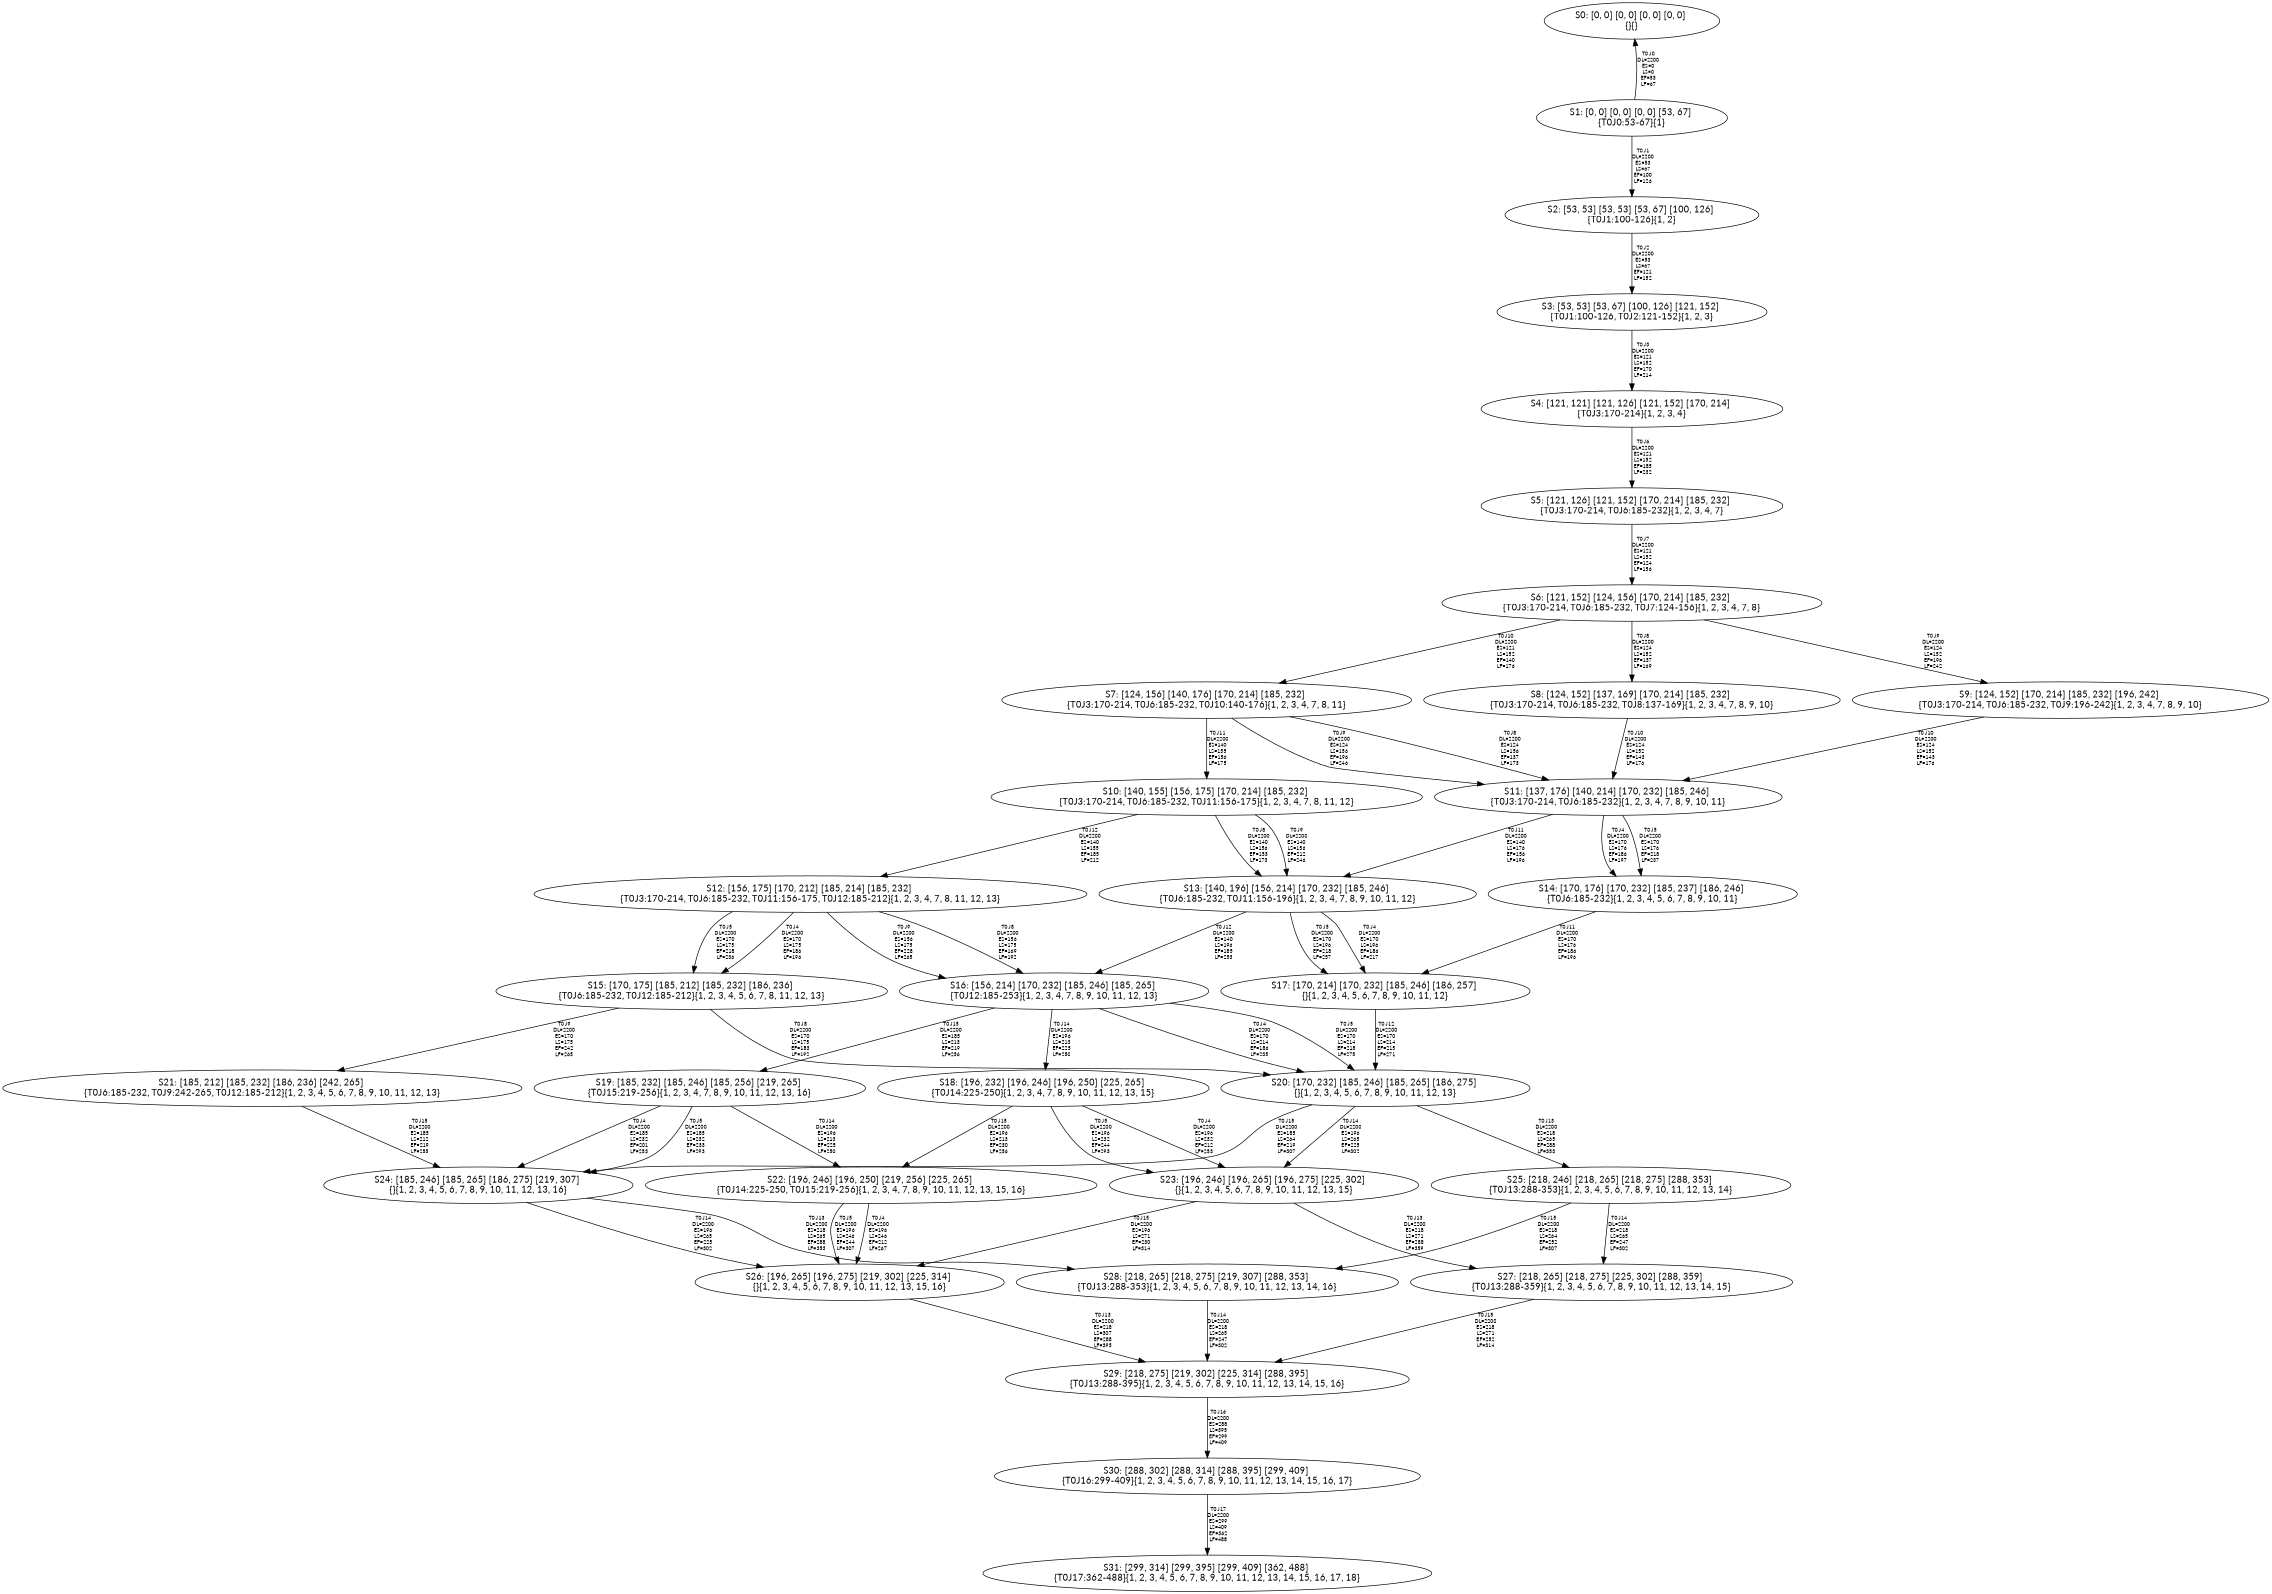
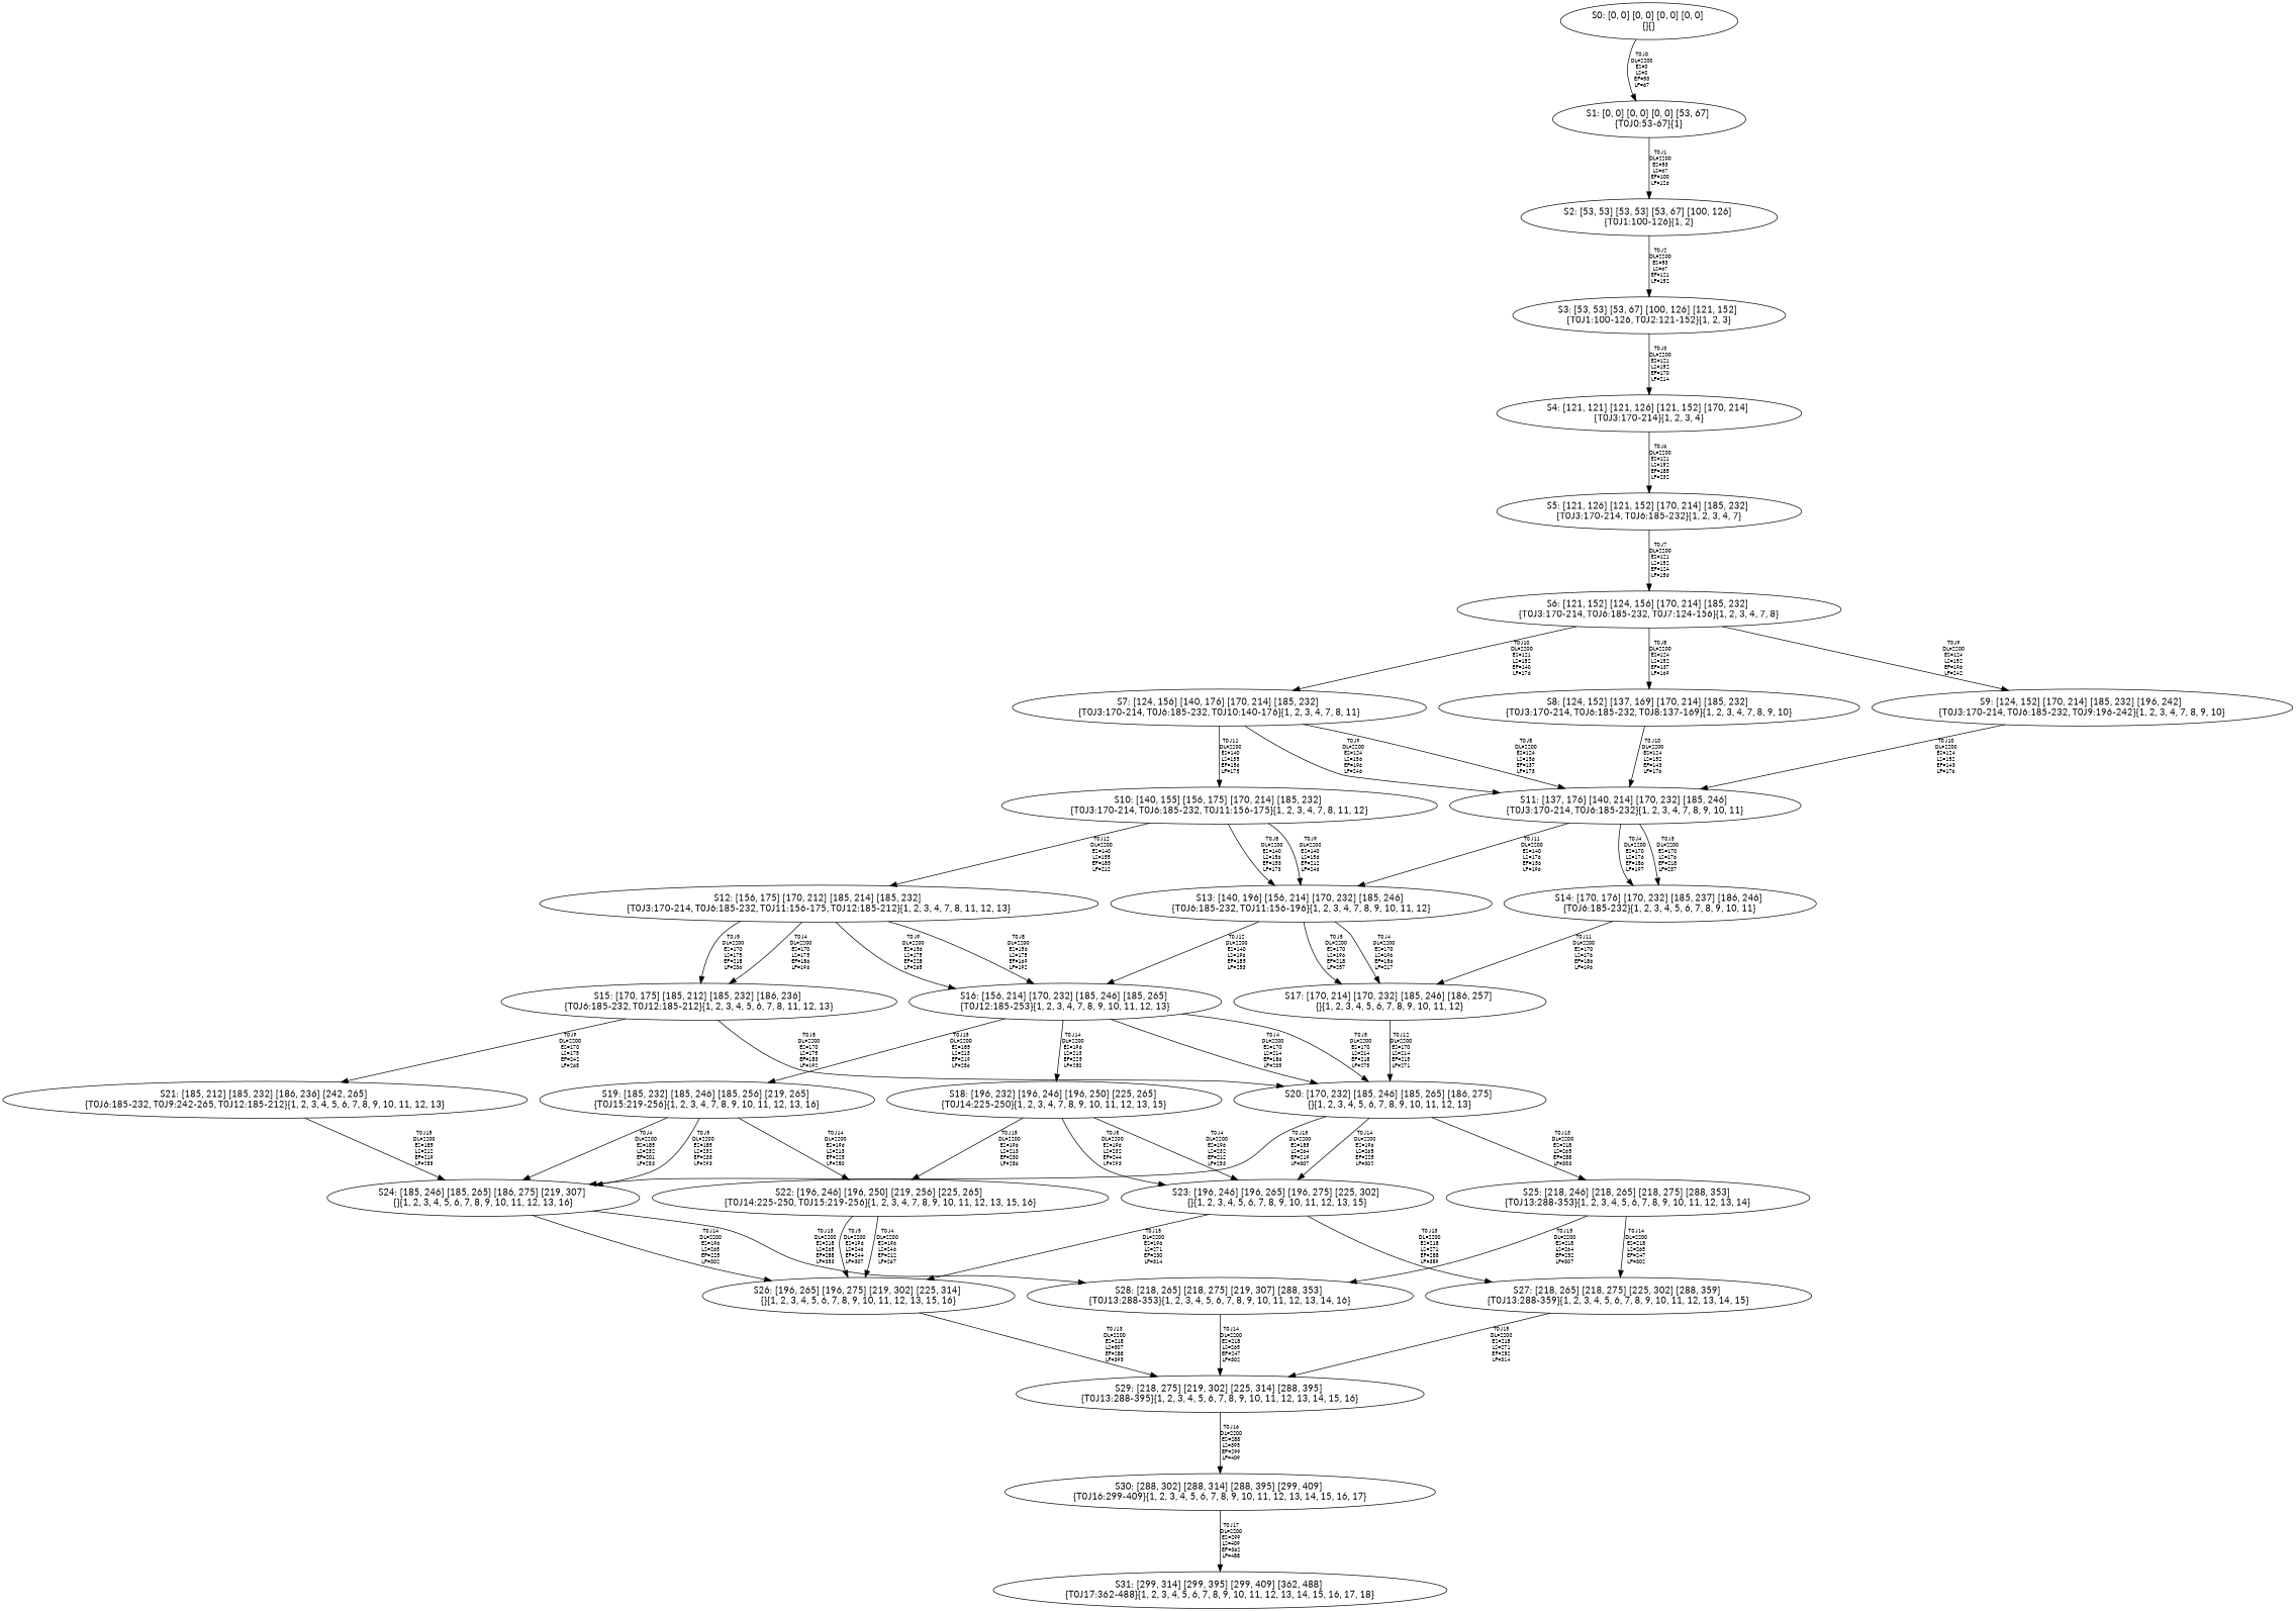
  digraph {
    fontname=Lato
    node [fontname=Lato]
    edge [fontsize=8 fontname=Lato]
    n1 [label="S0: [0, 0] [0, 0] [0, 0] [0, 0] \n{}{}"]
    n2 [label="S1: [0, 0] [0, 0] [0, 0] [53, 67] \n{T0J0:53-67}{1}"]
    n3 [label="S2: [53, 53] [53, 53] [53, 67] [100, 126] \n{T0J1:100-126}{1, 2}"]
    n4 [label="S3: [53, 53] [53, 67] [100, 126] [121, 152] \n{T0J1:100-126, T0J2:121-152}{1, 2, 3}"]
    n5 [label="S4: [121, 121] [121, 126] [121, 152] [170, 214] \n{T0J3:170-214}{1, 2, 3, 4}"]
    n6 [label="S5: [121, 126] [121, 152] [170, 214] [185, 232] \n{T0J3:170-214, T0J6:185-232}{1, 2, 3, 4, 7}"]
    n7 [label="S6: [121, 152] [124, 156] [170, 214] [185, 232] \n{T0J3:170-214, T0J6:185-232, T0J7:124-156}{1, 2, 3, 4, 7, 8}"]
    n8 [label="S7: [124, 156] [140, 176] [170, 214] [185, 232] \n{T0J3:170-214, T0J6:185-232, T0J10:140-176}{1, 2, 3, 4, 7, 8, 11}"]
    n9 [label="S8: [124, 152] [137, 169] [170, 214] [185, 232] \n{T0J3:170-214, T0J6:185-232, T0J8:137-169}{1, 2, 3, 4, 7, 8, 9, 10}"]
    n10 [label="S9: [124, 152] [170, 214] [185, 232] [196, 242] \n{T0J3:170-214, T0J6:185-232, T0J9:196-242}{1, 2, 3, 4, 7, 8, 9, 10}"]
    n11 [label="S10: [140, 155] [156, 175] [170, 214] [185, 232] \n{T0J3:170-214, T0J6:185-232, T0J11:156-175}{1, 2, 3, 4, 7, 8, 11, 12}"]
    n12 [label="S11: [137, 176] [140, 214] [170, 232] [185, 246] \n{T0J3:170-214, T0J6:185-232}{1, 2, 3, 4, 7, 8, 9, 10, 11}"]
    n13 [label="S12: [156, 175] [170, 212] [185, 214] [185, 232] \n{T0J3:170-214, T0J6:185-232, T0J11:156-175, T0J12:185-212}{1, 2, 3, 4, 7, 8, 11, 12, 13}"]
    n14 [label="S13: [140, 196] [156, 214] [170, 232] [185, 246] \n{T0J6:185-232, T0J11:156-196}{1, 2, 3, 4, 7, 8, 9, 10, 11, 12}"]
    n15 [label="S14: [170, 176] [170, 232] [185, 237] [186, 246] \n{T0J6:185-232}{1, 2, 3, 4, 5, 6, 7, 8, 9, 10, 11}"]
    n16 [label="S15: [170, 175] [185, 212] [185, 232] [186, 236] \n{T0J6:185-232, T0J12:185-212}{1, 2, 3, 4, 5, 6, 7, 8, 11, 12, 13}"]
    n17 [label="S16: [156, 214] [170, 232] [185, 246] [185, 265] \n{T0J12:185-253}{1, 2, 3, 4, 7, 8, 9, 10, 11, 12, 13}"]
    n18 [label="S17: [170, 214] [170, 232] [185, 246] [186, 257] \n{}{1, 2, 3, 4, 5, 6, 7, 8, 9, 10, 11, 12}"]
    n19 [label="S20: [170, 232] [185, 246] [185, 265] [186, 275] \n{}{1, 2, 3, 4, 5, 6, 7, 8, 9, 10, 11, 12, 13}"]
    n20 [label="S21: [185, 212] [185, 232] [186, 236] [242, 265] \n{T0J6:185-232, T0J9:242-265, T0J12:185-212}{1, 2, 3, 4, 5, 6, 7, 8, 9, 10, 11, 12, 13}"]
    n21 [label="S18: [196, 232] [196, 246] [196, 250] [225, 265] \n{T0J14:225-250}{1, 2, 3, 4, 7, 8, 9, 10, 11, 12, 13, 15}"]
    n22 [label="S19: [185, 232] [185, 246] [185, 256] [219, 265] \n{T0J15:219-256}{1, 2, 3, 4, 7, 8, 9, 10, 11, 12, 13, 16}"]
    n23 [label="S22: [196, 246] [196, 250] [219, 256] [225, 265] \n{T0J14:225-250, T0J15:219-256}{1, 2, 3, 4, 7, 8, 9, 10, 11, 12, 13, 15, 16}"]
    n24 [label="S23: [196, 246] [196, 265] [196, 275] [225, 302] \n{}{1, 2, 3, 4, 5, 6, 7, 8, 9, 10, 11, 12, 13, 15}"]
    n25 [label="S24: [185, 246] [185, 265] [186, 275] [219, 307] \n{}{1, 2, 3, 4, 5, 6, 7, 8, 9, 10, 11, 12, 13, 16}"]
    n26 [label="S25: [218, 246] [218, 265] [218, 275] [288, 353] \n{T0J13:288-353}{1, 2, 3, 4, 5, 6, 7, 8, 9, 10, 11, 12, 13, 14}"]
    n27 [label="S26: [196, 265] [196, 275] [219, 302] [225, 314] \n{}{1, 2, 3, 4, 5, 6, 7, 8, 9, 10, 11, 12, 13, 15, 16}"]
    n28 [label="S27: [218, 265] [218, 275] [225, 302] [288, 359] \n{T0J13:288-359}{1, 2, 3, 4, 5, 6, 7, 8, 9, 10, 11, 12, 13, 14, 15}"]
    n29 [label="S28: [218, 265] [218, 275] [219, 307] [288, 353] \n{T0J13:288-353}{1, 2, 3, 4, 5, 6, 7, 8, 9, 10, 11, 12, 13, 14, 16}"]
    n30 [label="S29: [218, 275] [219, 302] [225, 314] [288, 395] \n{T0J13:288-395}{1, 2, 3, 4, 5, 6, 7, 8, 9, 10, 11, 12, 13, 14, 15, 16}"]
    n31 [label="S30: [288, 302] [288, 314] [288, 395] [299, 409] \n{T0J16:299-409}{1, 2, 3, 4, 5, 6, 7, 8, 9, 10, 11, 12, 13, 14, 15, 16, 17}"]
    n32 [label="S31: [299, 314] [299, 395] [299, 409] [362, 488] \n{T0J17:362-488}{1, 2, 3, 4, 5, 6, 7, 8, 9, 10, 11, 12, 13, 14, 15, 16, 17, 18}"]
-   n2 -> n1 [label="T0 J0\nDL=2200\nES=0\nLS=0\nEF=53\nLF=67"]
+   n1 -> n2 [label="T0 J0\nDL=2200\nES=0\nLS=0\nEF=53\nLF=67"]
    n2 -> n3 [label="T0 J1\nDL=2200\nES=53\nLS=67\nEF=100\nLF=126"]
    n3 -> n4 [label="T0 J2\nDL=2200\nES=53\nLS=67\nEF=121\nLF=152"]
    n4 -> n5 [label="T0 J3\nDL=2200\nES=121\nLS=152\nEF=170\nLF=214"]
    n5 -> n6 [label="T0 J6\nDL=2200\nES=121\nLS=152\nEF=185\nLF=232"]
    n6 -> n7 [label="T0 J7\nDL=2200\nES=121\nLS=152\nEF=124\nLF=156"]
    n7 -> n8 [label="T0 J10\nDL=2200\nES=121\nLS=152\nEF=140\nLF=176"]
    n7 -> n9 [label="T0 J8\nDL=2200\nES=124\nLS=152\nEF=137\nLF=169"]
    n7 -> n10 [label="T0 J9\nDL=2200\nES=124\nLS=152\nEF=196\nLF=242"]
    n8 -> n11 [label="T0 J11\nDL=2200\nES=140\nLS=155\nEF=156\nLF=175"]
    n8 -> n12 [label="T0 J8\nDL=2200\nES=124\nLS=156\nEF=137\nLF=173"]
    n8 -> n12 [label="T0 J9\nDL=2200\nES=124\nLS=156\nEF=196\nLF=246"]
    n9 -> n12 [label="T0 J10\nDL=2200\nES=124\nLS=152\nEF=143\nLF=176"]
    n10 -> n12 [label="T0 J10\nDL=2200\nES=124\nLS=152\nEF=143\nLF=176"]
    n11 -> n13 [label="T0 J12\nDL=2200\nES=140\nLS=155\nEF=185\nLF=212"]
    n11 -> n14 [label="T0 J8\nDL=2200\nES=140\nLS=156\nEF=153\nLF=173"]
    n11 -> n14 [label="T0 J9\nDL=2200\nES=140\nLS=156\nEF=212\nLF=246"]
    n12 -> n14 [label="T0 J11\nDL=2200\nES=140\nLS=176\nEF=156\nLF=196"]
    n12 -> n15 [label="T0 J4\nDL=2200\nES=170\nLS=176\nEF=186\nLF=197"]
    n12 -> n15 [label="T0 J5\nDL=2200\nES=170\nLS=176\nEF=218\nLF=237"]
    n13 -> n16 [label="T0 J4\nDL=2200\nES=170\nLS=175\nEF=186\nLF=196"]
    n13 -> n16 [label="T0 J5\nDL=2200\nES=170\nLS=175\nEF=218\nLF=236"]
    n13 -> n17 [label="T0 J8\nDL=2200\nES=156\nLS=175\nEF=169\nLF=192"]
    n13 -> n17 [label="T0 J9\nDL=2200\nES=156\nLS=175\nEF=228\nLF=265"]
    n14 -> n17 [label="T0 J12\nDL=2200\nES=140\nLS=196\nEF=185\nLF=253"]
    n14 -> n18 [label="T0 J4\nDL=2200\nES=170\nLS=196\nEF=186\nLF=217"]
    n14 -> n18 [label="T0 J5\nDL=2200\nES=170\nLS=196\nEF=218\nLF=257"]
    n15 -> n18 [label="T0 J11\nDL=2200\nES=170\nLS=176\nEF=186\nLF=196"]
    n16 -> n19 [label="T0 J8\nDL=2200\nES=170\nLS=175\nEF=183\nLF=192"]
    n16 -> n20 [label="T0 J9\nDL=2200\nES=170\nLS=175\nEF=242\nLF=265"]
    n17 -> n19 [label="T0 J4\nDL=2200\nES=170\nLS=214\nEF=186\nLF=235"]
    n17 -> n19 [label="T0 J5\nDL=2200\nES=170\nLS=214\nEF=218\nLF=275"]
    n17 -> n21 [label="T0 J14\nDL=2200\nES=196\nLS=213\nEF=225\nLF=250"]
    n17 -> n22 [label="T0 J15\nDL=2200\nES=185\nLS=213\nEF=219\nLF=256"]
    n18 -> n19 [label="T0 J12\nDL=2200\nES=170\nLS=214\nEF=215\nLF=271"]
    n19 -> n24 [label="T0 J14\nDL=2200\nES=196\nLS=265\nEF=225\nLF=302"]
    n19 -> n25 [label="T0 J15\nDL=2200\nES=185\nLS=264\nEF=219\nLF=307"]
    n19 -> n26 [label="T0 J13\nDL=2200\nES=218\nLS=265\nEF=288\nLF=353"]
    n20 -> n25 [label="T0 J15\nDL=2200\nES=185\nLS=212\nEF=219\nLF=255"]
    n21 -> n23 [label="T0 J15\nDL=2200\nES=196\nLS=213\nEF=230\nLF=256"]
    n21 -> n24 [label="T0 J4\nDL=2200\nES=196\nLS=232\nEF=212\nLF=253"]
    n21 -> n24 [label="T0 J5\nDL=2200\nES=196\nLS=232\nEF=244\nLF=293"]
    n22 -> n23 [label="T0 J14\nDL=2200\nES=196\nLS=213\nEF=225\nLF=250"]
    n22 -> n25 [label="T0 J4\nDL=2200\nES=185\nLS=232\nEF=201\nLF=253"]
    n22 -> n25 [label="T0 J5\nDL=2200\nES=185\nLS=232\nEF=233\nLF=293"]
    n23 -> n27 [label="T0 J4\nDL=2200\nES=196\nLS=246\nEF=212\nLF=267"]
    n23 -> n27 [label="T0 J5\nDL=2200\nES=196\nLS=246\nEF=244\nLF=307"]
    n24 -> n27 [label="T0 J15\nDL=2200\nES=196\nLS=271\nEF=230\nLF=314"]
    n24 -> n28 [label="T0 J13\nDL=2200\nES=218\nLS=271\nEF=288\nLF=359"]
    n25 -> n27 [label="T0 J14\nDL=2200\nES=196\nLS=265\nEF=225\nLF=302"]
    n25 -> n29 [label="T0 J13\nDL=2200\nES=218\nLS=265\nEF=288\nLF=353"]
    n26 -> n28 [label="T0 J14\nDL=2200\nES=218\nLS=265\nEF=247\nLF=302"]
    n26 -> n29 [label="T0 J15\nDL=2200\nES=218\nLS=264\nEF=252\nLF=307"]
    n27 -> n30 [label="T0 J13\nDL=2200\nES=218\nLS=307\nEF=288\nLF=395"]
    n28 -> n30 [label="T0 J15\nDL=2200\nES=218\nLS=271\nEF=252\nLF=314"]
    n29 -> n30 [label="T0 J14\nDL=2200\nES=218\nLS=265\nEF=247\nLF=302"]
    n30 -> n31 [label="T0 J16\nDL=2200\nES=288\nLS=395\nEF=299\nLF=409"]
    n31 -> n32 [label="T0 J17\nDL=2200\nES=299\nLS=409\nEF=362\nLF=488"]
  }
